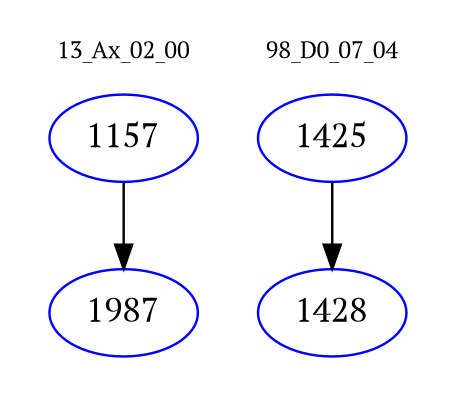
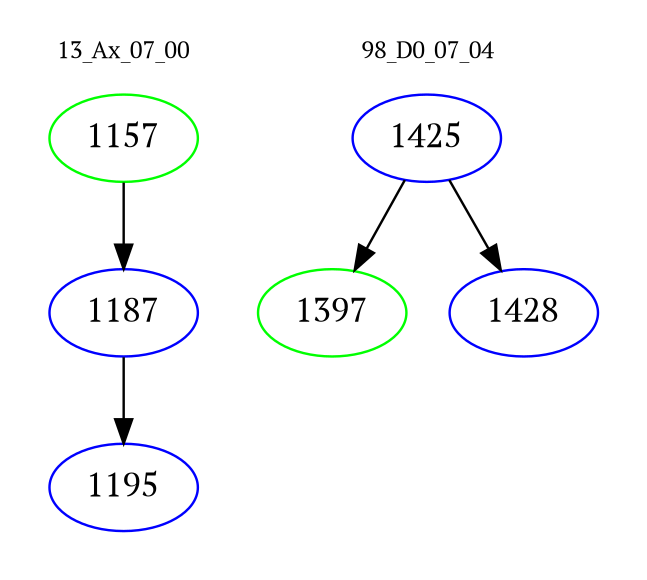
  digraph {
    fontname="PT Serif"
    node [color=blue fontname="PT Serif"]
    edge [color=black fontname="PT Serif"]
-   n1 [label=1987]
-   n2 [label=1157]
+   n1 [label=1187]
+   n2 [color=green label=1157]
+   n3 [label=1195]
    n4 [label=1425]
+   n5 [color=green label=1397]
    n6 [label=1428]
    subgraph cluster_1 {
      color=white
      fontsize=10
-     label="13_Ax_02_00"
+     label="13_Ax_07_00"
      n1
      n2
+     n3
    }
    subgraph cluster_2 {
      color=white
      fontsize=10
      label="98_D0_07_04"
      n4
+     n5
      n6
    }
+   n1 -> n3
    n2 -> n1
+   n4 -> n5
    n4 -> n6
  }
